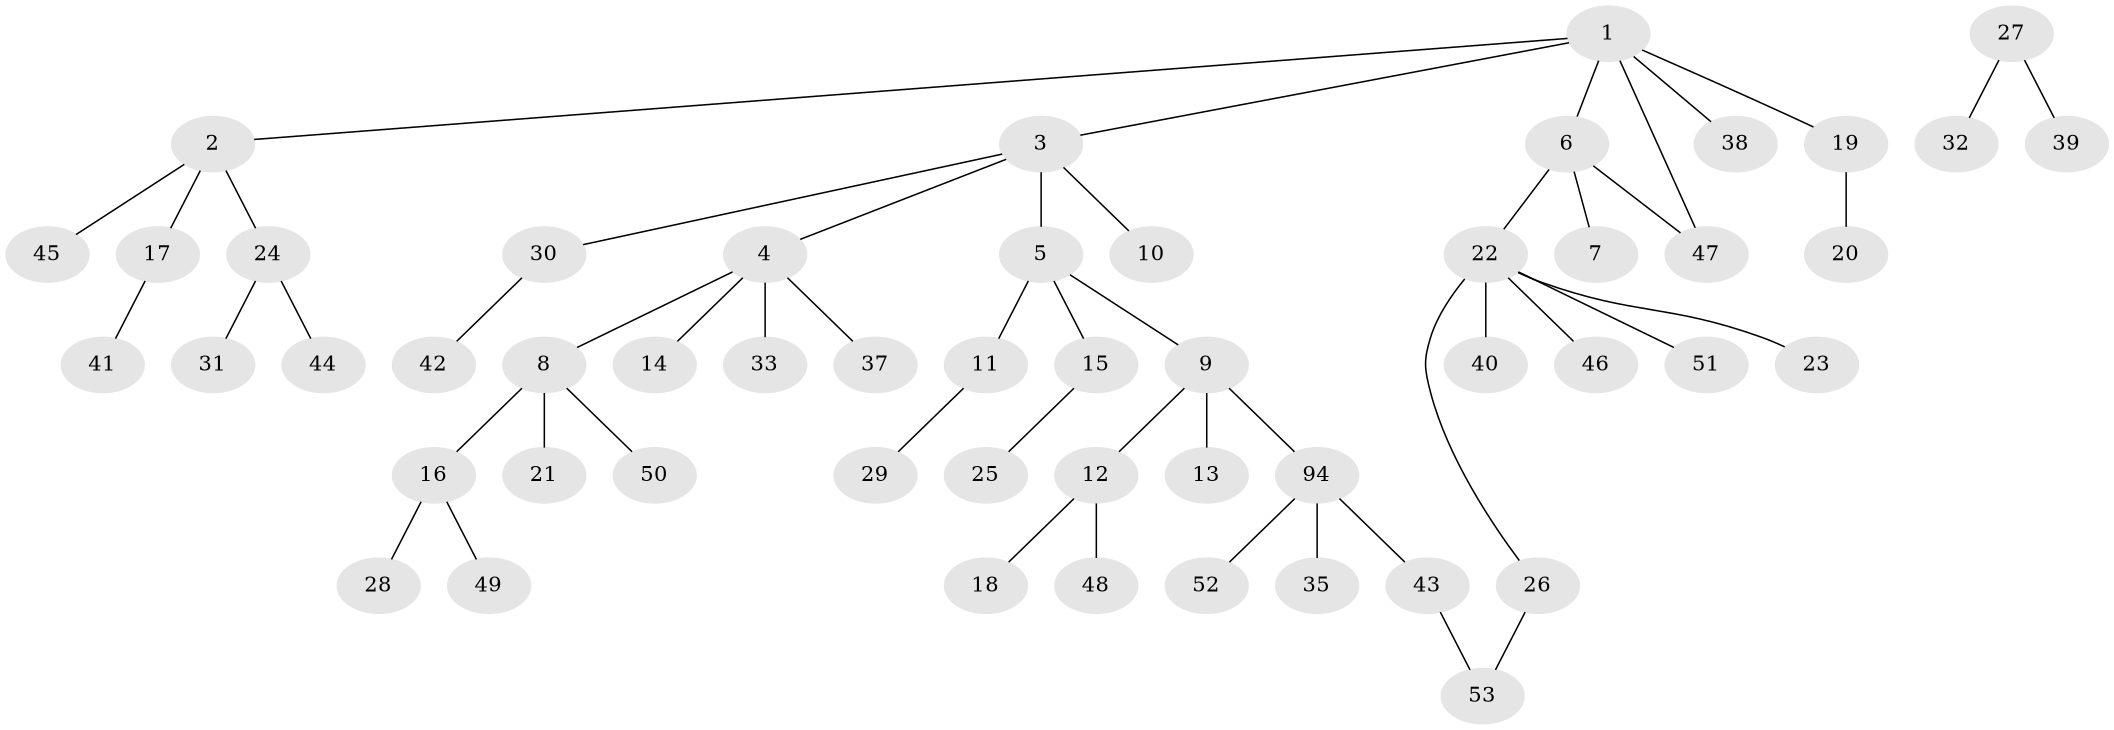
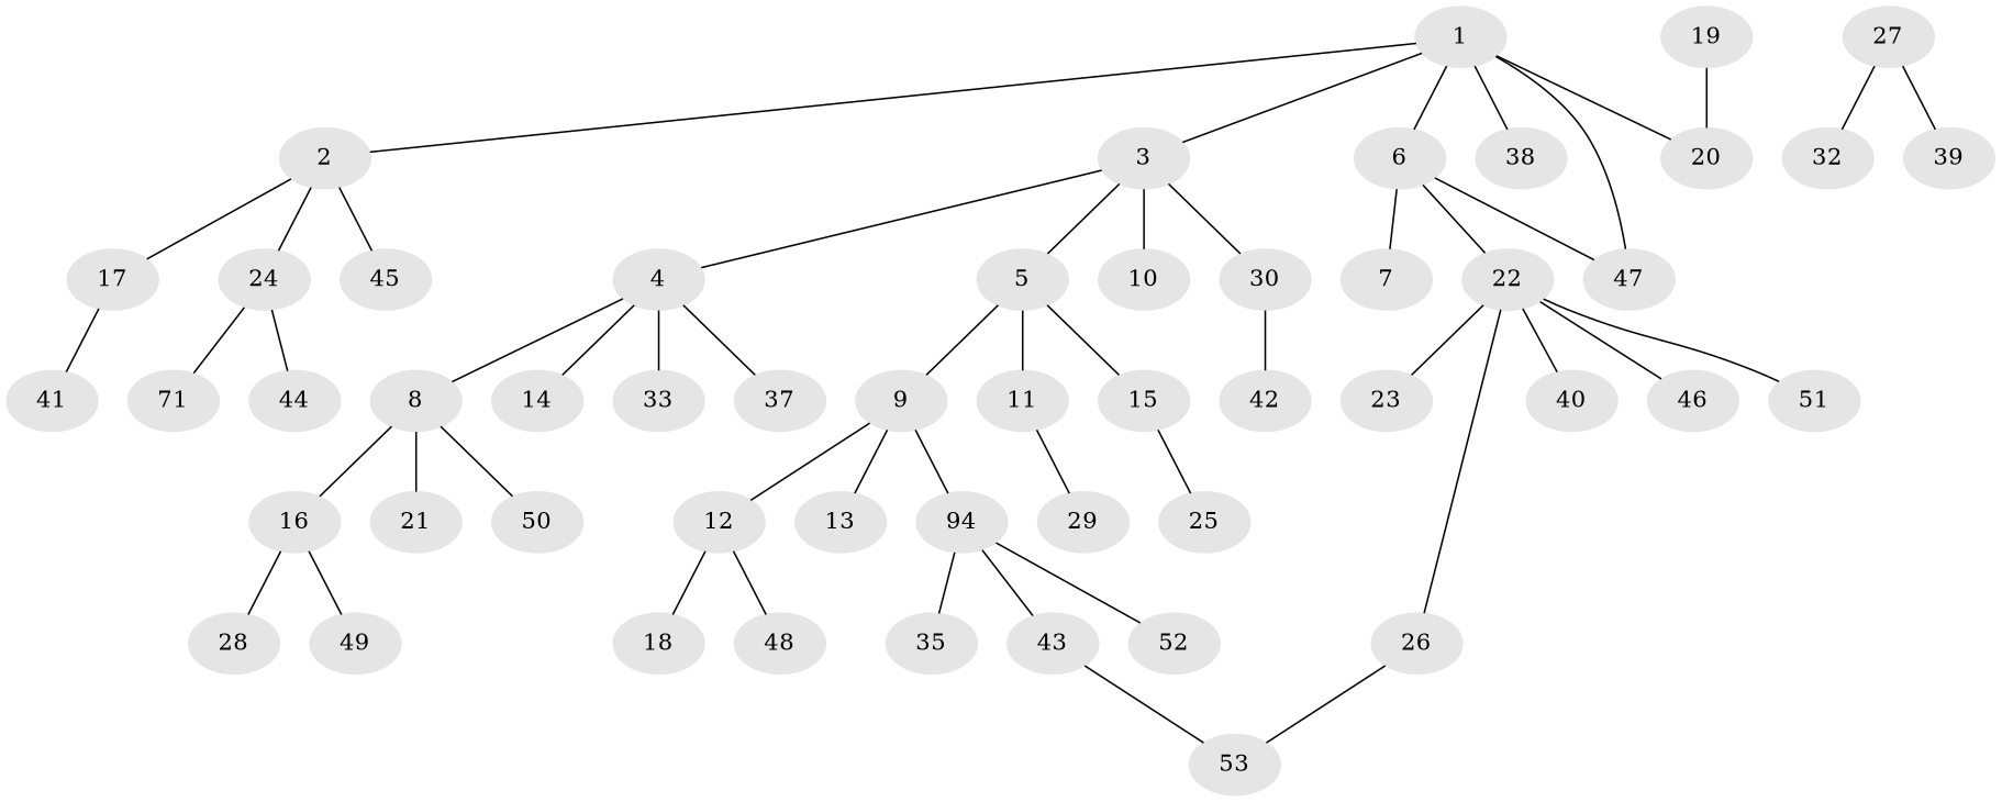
  graph {
    fontname="DejaVu Serif"
    node [color=gray90 fontname="DejaVu Serif" style=filled]
    edge [fontname="DejaVu Serif"]
    1
    2
    3
    6
    19
    38
    47
    17
    24
    45
    4
    5
    10
    30
    7
    22
    20
    41
-   31
+   31 [label=71]
    44
    8
    14
    33
    37
    9
    11
    15
    16
    21
    50
    12
    13
    n33 [label=94]
    29
    25
    23
    26
    40
    46
    51
    28
    49
    18
    48
    35
    43
    52
    42
    53
    27
    32
    39
    1 -- 2
    1 -- 3
    1 -- 6
-   1 -- 19
+   1 -- 20
    1 -- 38
    1 -- 47
    2 -- 17
    2 -- 24
    2 -- 45
    3 -- 4
    3 -- 5
    3 -- 10
    3 -- 30
    6 -- 47
    6 -- 7
    6 -- 22
    19 -- 20
    17 -- 41
    24 -- 31
    24 -- 44
    4 -- 8
    4 -- 14
    4 -- 33
    4 -- 37
    5 -- 9
    5 -- 11
    5 -- 15
    30 -- 42
    22 -- 23
    22 -- 26
    22 -- 40
    22 -- 46
    22 -- 51
    8 -- 16
    8 -- 21
    8 -- 50
    9 -- 12
    9 -- 13
    9 -- n33
    11 -- 29
    15 -- 25
    16 -- 28
    16 -- 49
    12 -- 18
    12 -- 48
    n33 -- 35
    n33 -- 43
    n33 -- 52
    26 -- 53
    43 -- 53
    27 -- 32
    27 -- 39
  }
